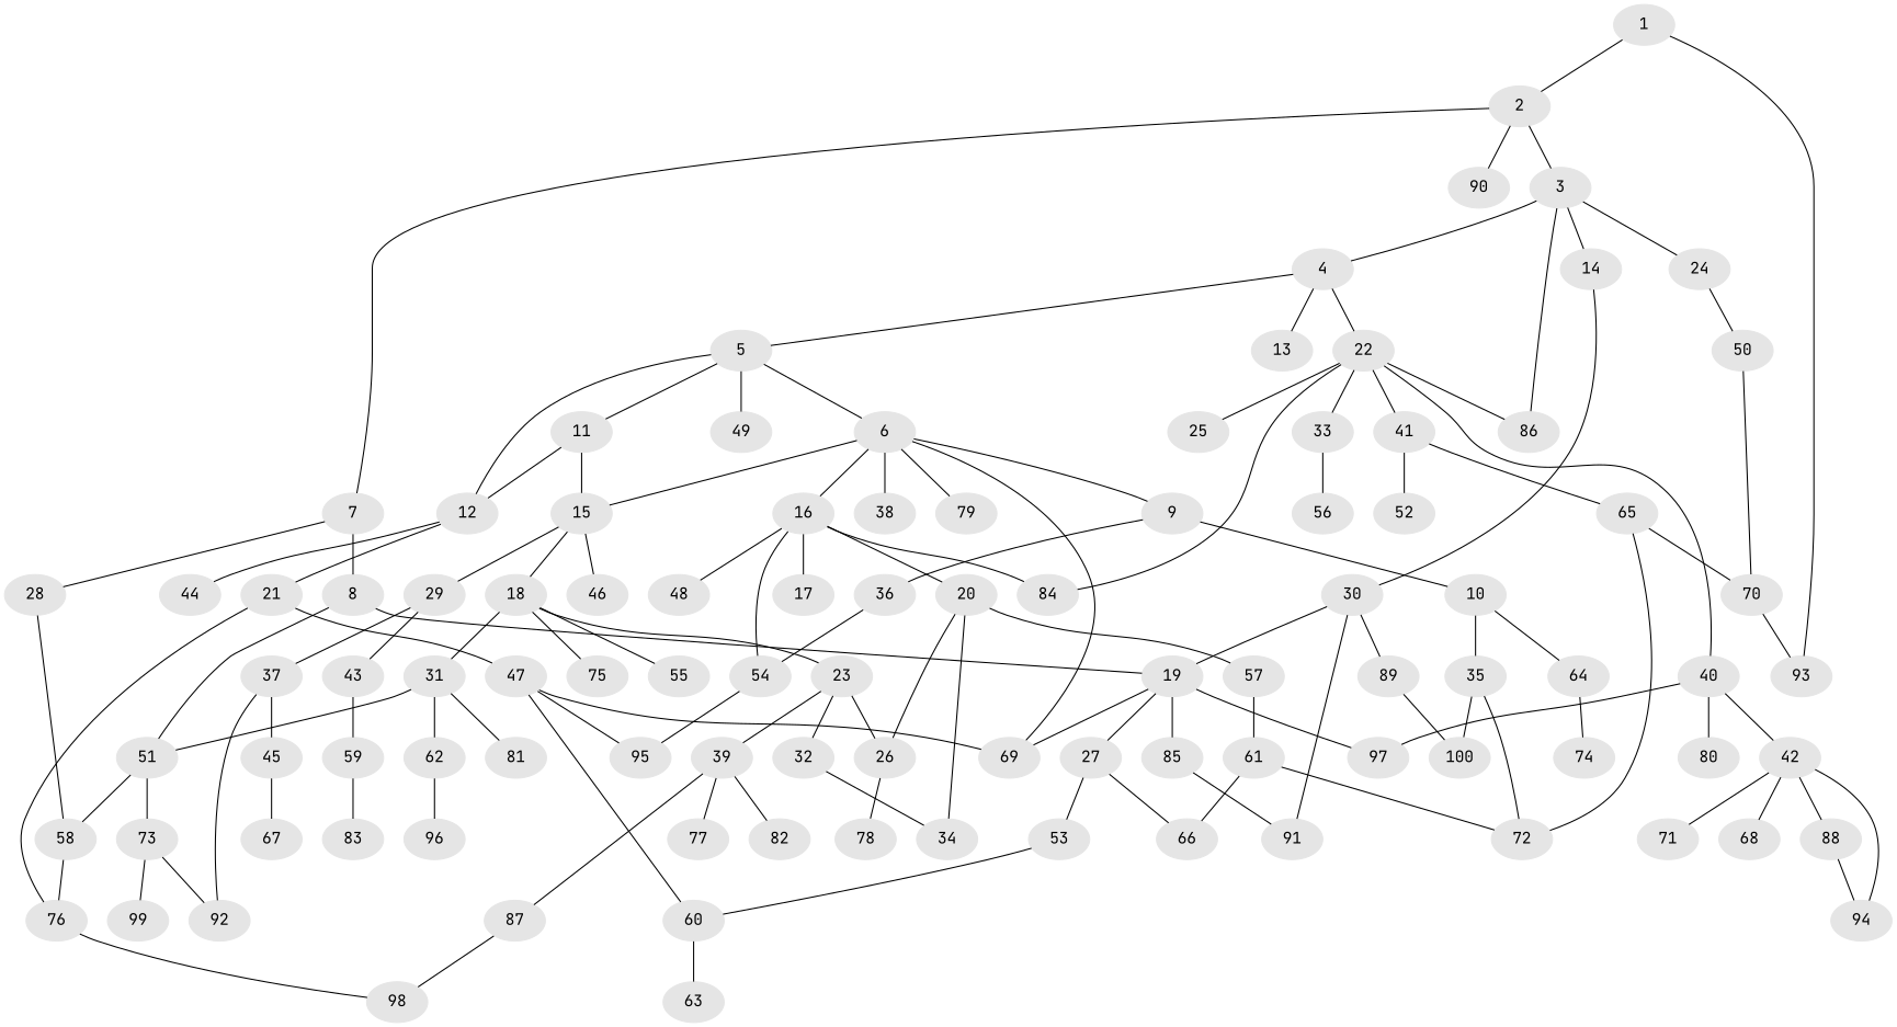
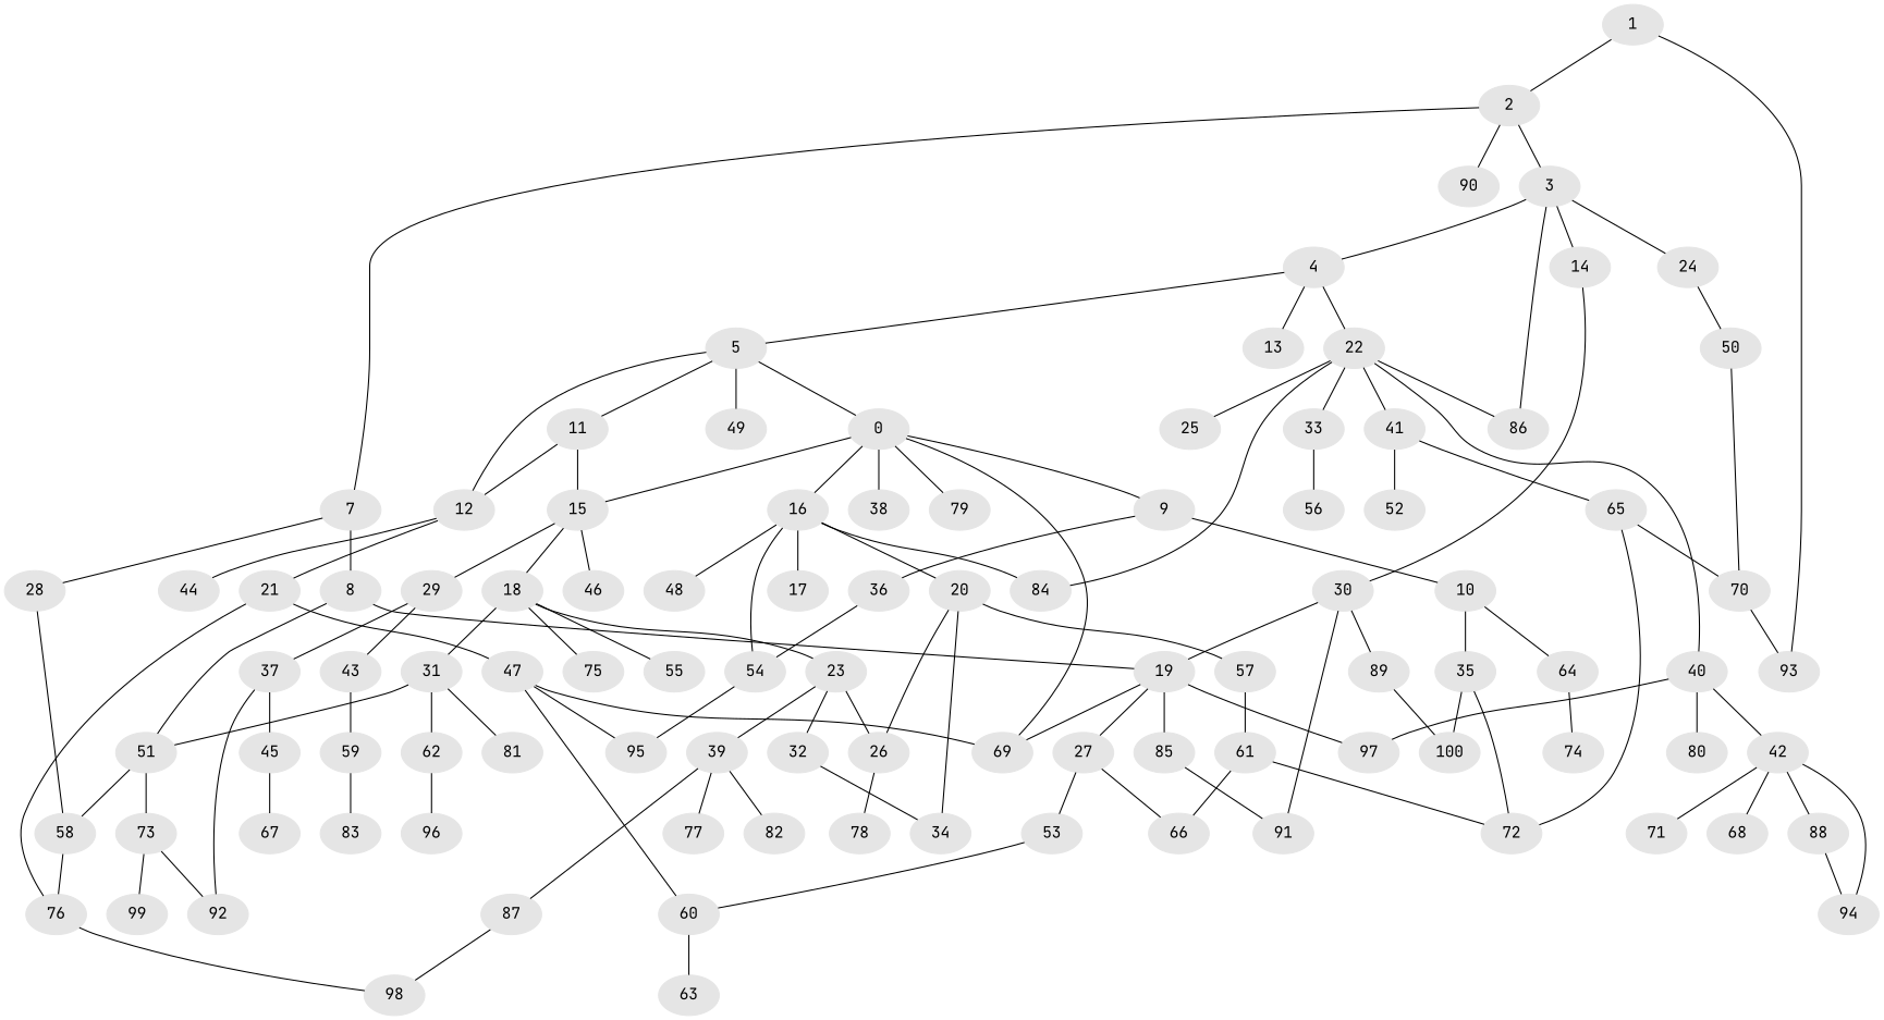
  graph {
    fontname="JetBrains Mono"
    node [color=gray90 fontname="JetBrains Mono" style=filled]
    edge [fontname="JetBrains Mono"]
    1
    2
    93
    3
    7
    90
    4
    14
    24
    86
    8
    28
    5
    13
    22
    30
    50
-   6
+   6 [label=0]
    11
    12
    49
    84
    25
    33
    40
    41
    9
    15
    16
    38
    69
    79
    21
    44
    10
    36
    18
    29
    46
    17
    20
    48
    54
    19
    51
    58
    27
    85
    97
    73
    35
    64
    72
    100
    74
    47
    76
    89
    91
    23
    31
    55
    75
    37
    43
    26
    34
    57
    95
    32
    39
    62
    81
    53
    66
    78
    61
    60
    98
    56
    42
    80
    52
    65
    77
    82
    87
    70
    45
    92
    59
    96
    67
    94
    68
    71
    88
    83
    63
    99
    1 -- 2
    1 -- 93
    2 -- 3
    2 -- 7
    2 -- 90
    3 -- 4
    3 -- 14
    3 -- 24
    3 -- 86
    7 -- 8
    7 -- 28
    4 -- 5
    4 -- 13
    4 -- 22
    14 -- 30
    24 -- 50
    8 -- 19
    8 -- 51
    28 -- 58
    5 -- 6
    5 -- 11
    5 -- 12
    5 -- 49
    22 -- 86
    22 -- 84
    22 -- 25
    22 -- 33
    22 -- 40
    22 -- 41
    30 -- 19
    30 -- 89
    30 -- 91
    50 -- 70
    6 -- 9
    6 -- 15
    6 -- 16
    6 -- 38
    6 -- 69
    6 -- 79
    11 -- 12
    11 -- 15
    12 -- 21
    12 -- 44
    33 -- 56
    40 -- 97
    40 -- 42
    40 -- 80
    41 -- 52
    41 -- 65
    9 -- 10
    9 -- 36
    15 -- 18
    15 -- 29
    15 -- 46
    16 -- 84
    16 -- 17
    16 -- 20
    16 -- 48
    16 -- 54
    21 -- 47
    21 -- 76
    10 -- 35
    10 -- 64
    36 -- 54
    18 -- 23
    18 -- 31
    18 -- 55
    18 -- 75
    29 -- 37
    29 -- 43
    20 -- 26
    20 -- 34
    20 -- 57
    54 -- 95
    19 -- 69
    19 -- 27
    19 -- 85
    19 -- 97
    51 -- 58
    51 -- 73
    58 -- 76
    27 -- 53
    27 -- 66
    85 -- 91
    73 -- 92
    73 -- 99
    35 -- 72
    35 -- 100
    64 -- 74
    47 -- 69
    47 -- 95
    47 -- 60
    76 -- 98
    89 -- 100
    23 -- 26
    23 -- 32
    23 -- 39
    31 -- 51
    31 -- 62
    31 -- 81
    37 -- 45
    37 -- 92
    43 -- 59
    26 -- 78
    57 -- 61
    32 -- 34
    39 -- 77
    39 -- 82
    39 -- 87
    62 -- 96
    53 -- 60
    61 -- 72
    61 -- 66
    60 -- 63
    42 -- 94
    42 -- 68
    42 -- 71
    42 -- 88
    65 -- 72
    65 -- 70
    87 -- 98
    70 -- 93
    45 -- 67
    59 -- 83
    88 -- 94
  }
